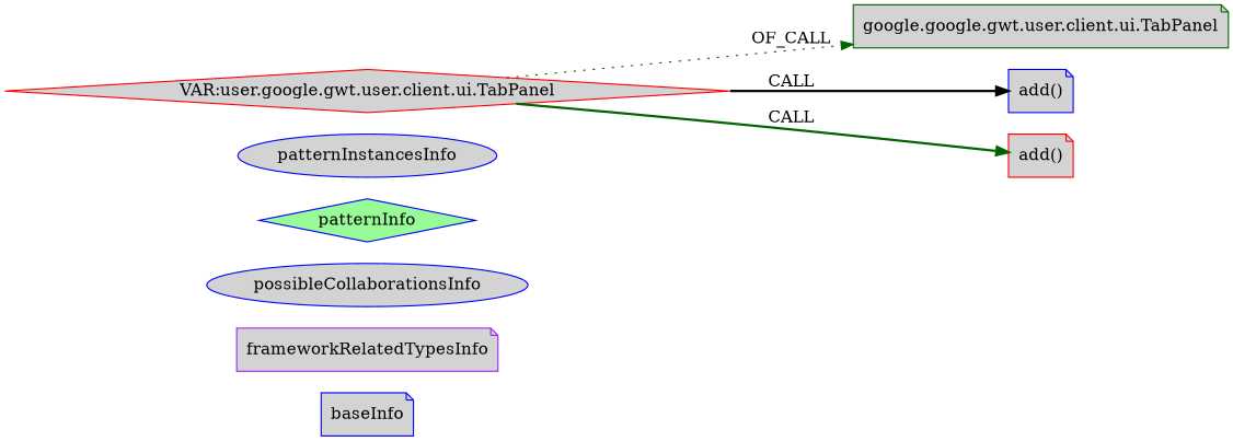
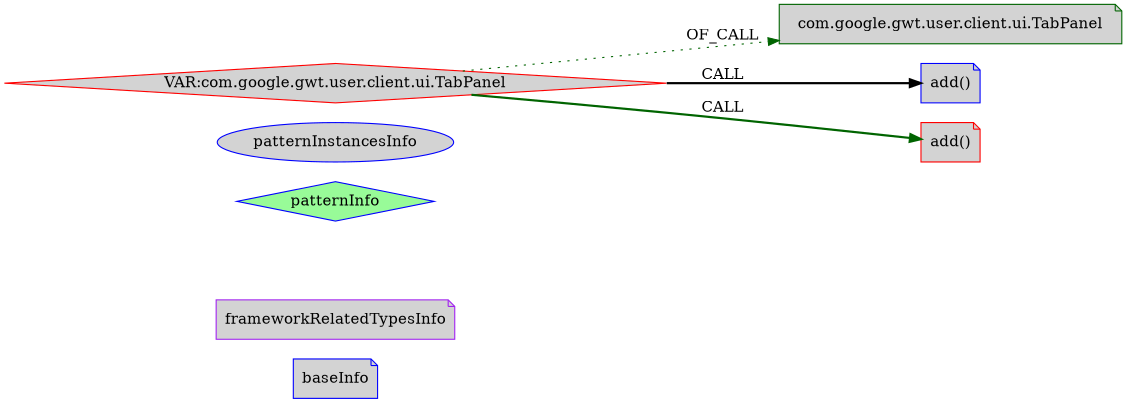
  digraph {
    rankdir=LR
    node [color=blue fillcolor=lightgrey shape=note style=filled]
    edge [color=darkgreen style=bold]
    baseInfo [category=pattern graphId=1051 isAnonymous=false possibleRelation=false]
    frameworkRelatedTypesInfo [color=purple]
-   possibleCollaborationsInfo [shape=ellipse]
    patternInfo [fillcolor=palegreen frequency=4.0 patternRootClient=null shape=diamond]
    patternInstancesInfo [0="akjava-GWT-Hangouts~/akjava-GWT-Hangouts/GWT-Hangouts-master/apps/hangout-test/src/com/akjava/gwt/hangout/test2/client/Test2.java~Test2~529" 1="Tok-Ziraja222~/Tok-Ziraja222/Ziraja222-master/src/ziraja/client/AppController.java~AppController~396" 2="MainMain-ChatCafeine~/MainMain-ChatCafeine/ChatCafeine-master/ChatCafeine/src/sources/client/vue/ApplicationPanel.java~ApplicationPanel~197" 3="j78wu-HyperDex-GUI~/j78wu-HyperDex-GUI/HyperDex-GUI-master/src/com/hyperdex/web/client/view/HyperDex.java~HyperDex~3084" shape=ellipse]
-   n6 [color=darkgreen isFrameworkType=false label="google.google.gwt.user.client.ui.TabPanel" vertexType=FRAMEWORK_CLASS_TYPE]
-   n7 [color=red isFrameworkType=false label="VAR:user.google.gwt.user.client.ui.TabPanel" shape=diamond vertexType=VARIABLE_EXPRESION]
+   n6 [color=darkgreen isFrameworkType=false label="com.google.gwt.user.client.ui.TabPanel" vertexType=FRAMEWORK_CLASS_TYPE]
+   n7 [color=red isFrameworkType=false label="VAR:com.google.gwt.user.client.ui.TabPanel" shape=diamond vertexType=VARIABLE_EXPRESION]
    n8 [isFrameworkType=false label="add()" vertexType=INSIDE_CALL]
    n9 [color=red isFrameworkType=false label="add()" vertexType=INSIDE_CALL]
    n7 -> n6 [label=OF_CALL style=dotted]
    n7 -> n8 [color=black label=CALL]
    n7 -> n9 [label=CALL]
  }
